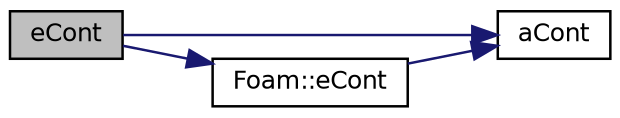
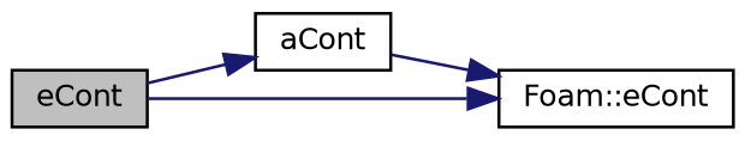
  digraph {
    rankdir=LR
    node [color=black fontname=Helvetica fontsize=10 shape=record]
    edge [color=midnightblue fontname=Helvetica fontsize=10 labelfontname=Helvetica labelfontsize=10 style=solid]
    n1 [fillcolor=grey75 fontcolor=black height=0.2 label=eCont style=filled width=0.4]
    n2 [height=0.2 label=aCont width=0.4]
    n3 [height=0.2 label="Foam::eCont" width=0.4]
    n1 -> n2
    n1 -> n3
-   n3 -> n2
+   n2 -> n3
  }
